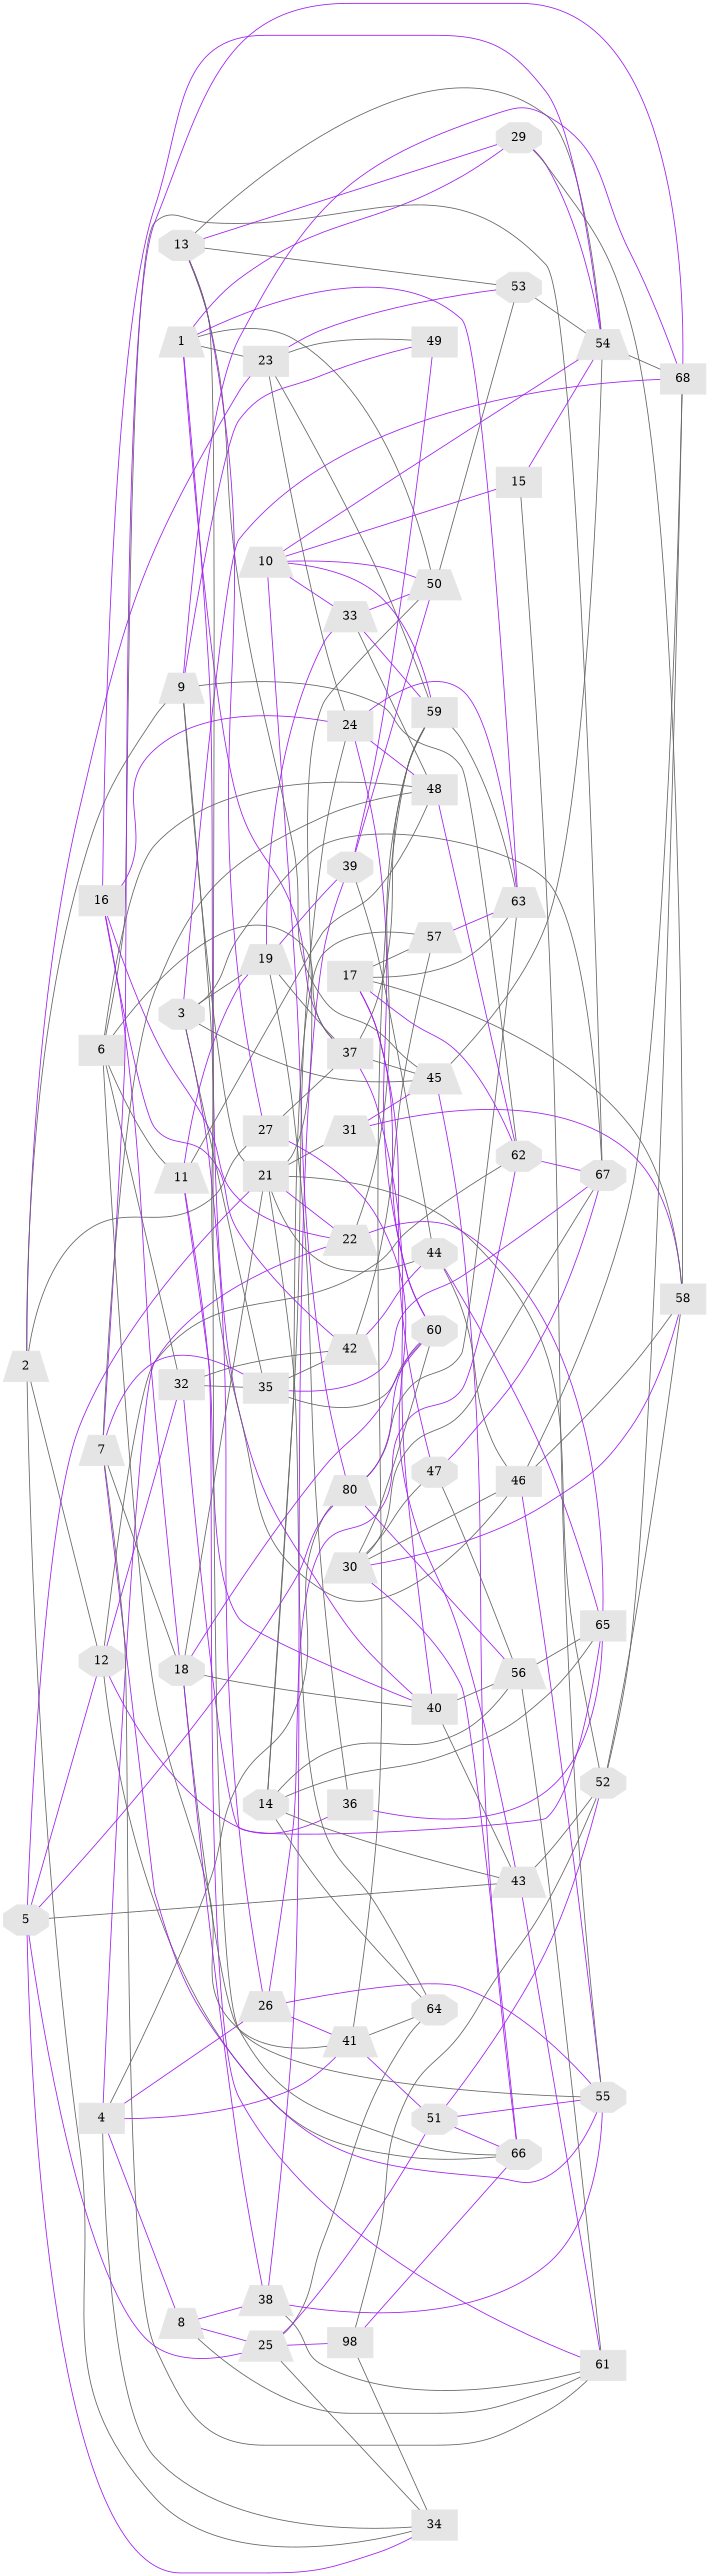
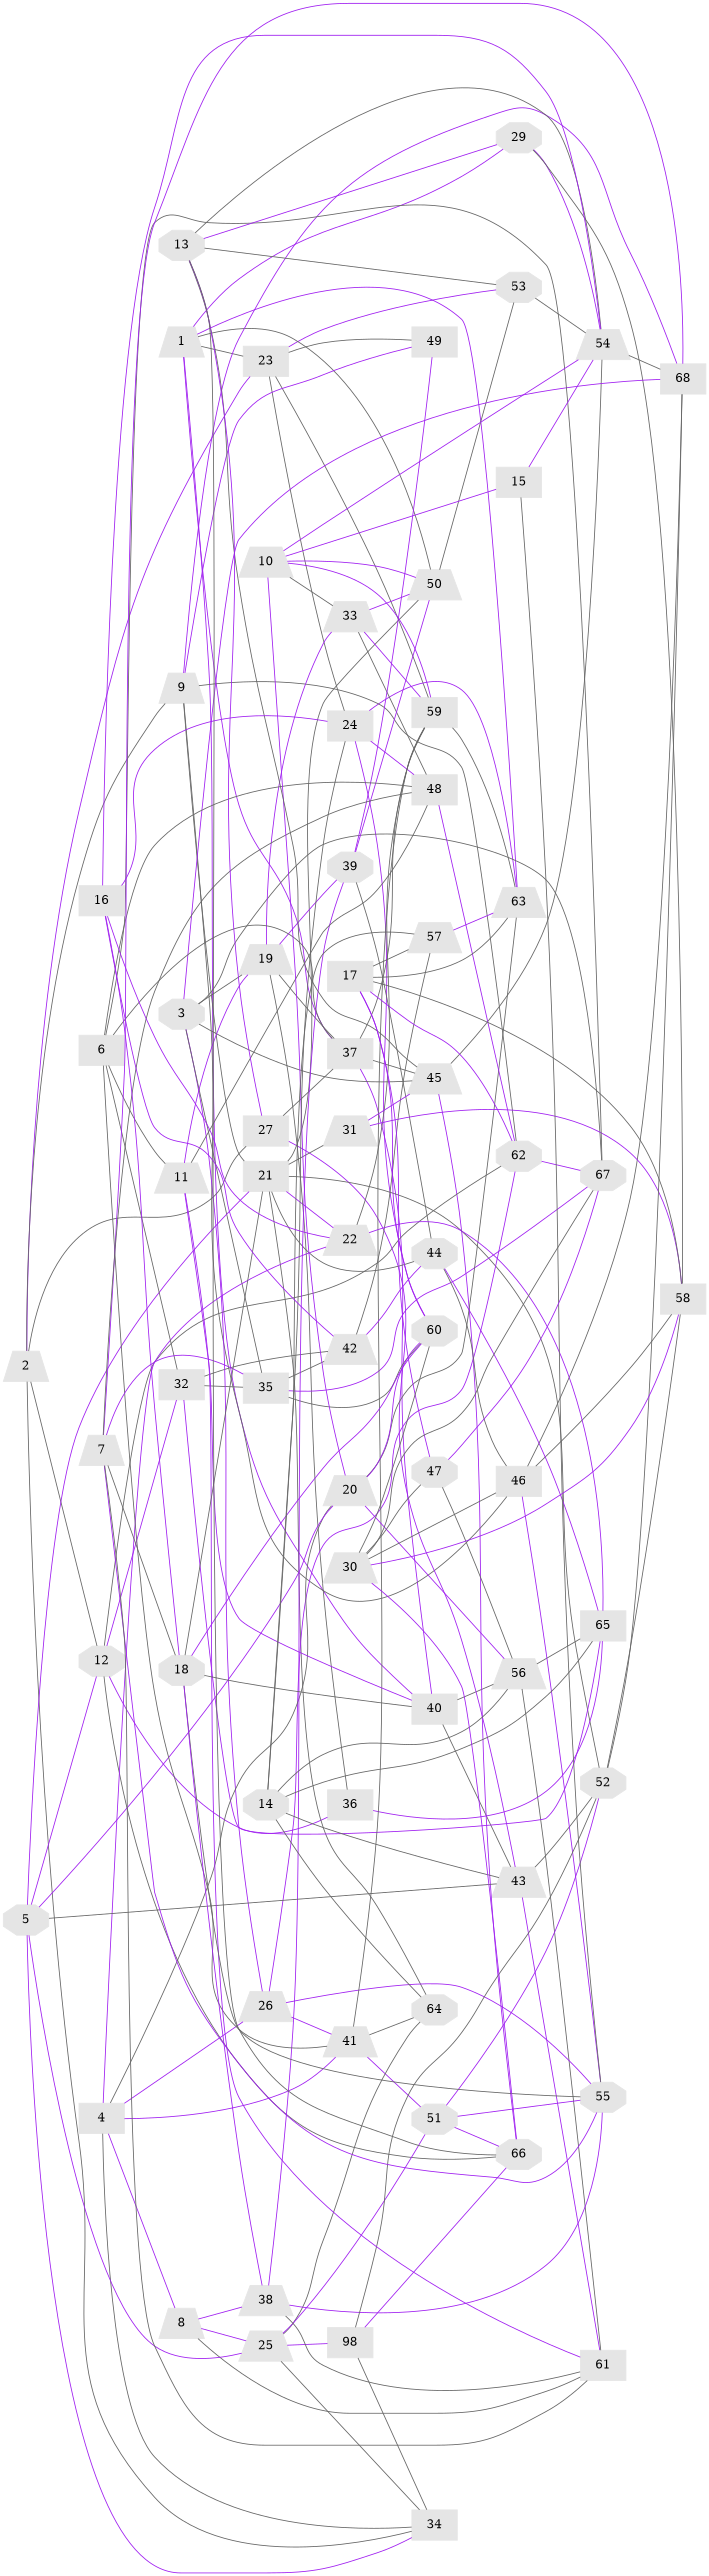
  graph {
    rankdir=LR
    node [color=gray90 shape=trapezium style=filled]
    edge [color=gray40 weight=1.0]
    23 [shape=box]
    1
    29 [shape=octagon]
    37 [shape=box]
    40 [shape=box]
    50
    63
    49 [shape=box]
    59 [shape=box]
    53 [shape=octagon]
    24 [shape=box]
    54
    58 [shape=box]
    45
    43
    56
    2
    9
    12 [shape=octagon]
    27 [shape=box]
    34 [shape=box]
    68 [shape=box]
    21 [shape=box]
    46 [shape=box]
    62 [shape=octagon]
    32 [shape=box]
    36 [shape=box]
    66 [shape=octagon]
    3 [shape=octagon]
    19
    26
    35 [shape=box]
    67 [shape=octagon]
    33
    39 [shape=octagon]
    41
    55 [shape=octagon]
    42
    60 [shape=octagon]
    4 [shape=box]
    8
-   20 [label=80]
+   20
    22
    25
    61 [shape=box]
    38
    65 [shape=box]
    64 [shape=octagon]
    51 [shape=octagon]
    5 [shape=octagon]
    31
    44 [shape=octagon]
    52 [shape=octagon]
    n54 [label=98 shape=box]
    6 [shape=box]
    11
    48 [shape=box]
    7
    18 [shape=octagon]
    10
    15 [shape=box]
    13 [shape=octagon]
    14 [shape=octagon]
    57
    16 [shape=box]
    17 [shape=box]
    47 [shape=octagon]
    30
    23 -- 49
    23 -- 59
    23 -- 53 [color=purple]
    23 -- 24
    1 -- 23
    1 -- 29 [color=purple]
    1 -- 37 [color=purple]
    1 -- 40 [color=purple]
    1 -- 50
    1 -- 63 [color=purple]
    29 -- 54 [color=purple]
    29 -- 58
    37 -- 40 [color=purple]
    37 -- 59 [weight=2.0]
    37 -- 45
    40 -- 43
    40 -- 56
    50 -- 53
    59 -- 63
    53 -- 54
    24 -- 63 [color=purple]
    24 -- 60 [color=purple]
    24 -- 48 [color=purple]
    54 -- 68
    45 -- 54
    45 -- 66 [color=purple]
    43 -- 61 [color=purple]
    43 -- 52
    56 -- 61
    56 -- 65
    2 -- 23 [color=purple]
    2 -- 9
    2 -- 12
    2 -- 27
    2 -- 34 [weight=2.0]
    9 -- 49 [color=purple]
    9 -- 68 [color=purple]
    9 -- 21
    9 -- 46
    9 -- 62
    12 -- 62
    12 -- 32 [color=purple]
    12 -- 36 [color=purple]
    12 -- 66
    27 -- 37
    27 -- 43 [color=purple]
    21 -- 50
    21 -- 22 [color=purple]
    21 -- 64
    21 -- 31 [weight=2.0]
    21 -- 44
    21 -- 52
    46 -- 58
    46 -- 68
    46 -- 55 [color=purple]
    62 -- 67 [color=purple]
    32 -- 35
    32 -- 42 [weight=2.0]
    32 -- 65 [color=purple]
    36 -- 65 [color=purple]
    3 -- 45
    3 -- 68 [color=purple]
    3 -- 19
    3 -- 26 [color=purple]
    3 -- 35
    3 -- 67
    19 -- 37
    19 -- 36
    19 -- 33 [color=purple]
    19 -- 39 [color=purple]
    26 -- 62 [color=purple]
    26 -- 41 [color=purple]
    26 -- 55 [color=purple weight=2.0]
    35 -- 67 [color=purple]
    35 -- 42
    35 -- 60
    33 -- 50 [color=purple]
    33 -- 59 [color=purple]
    33 -- 48 [weight=2.0]
    39 -- 50 [color=purple]
    39 -- 49 [color=purple weight=2.0]
    39 -- 44
    41 -- 59
    41 -- 64
    41 -- 51 [color=purple]
    42 -- 44 [color=purple]
    42 -- 57
    4 -- 34
    4 -- 26 [color=purple]
    4 -- 41 [color=purple]
    4 -- 8 [color=purple]
    4 -- 20
    4 -- 22 [color=purple]
    8 -- 25 [color=purple]
    8 -- 61
    8 -- 38 [color=purple]
    20 -- 63
    20 -- 56 [color=purple]
    20 -- 60 [color=purple]
    22 -- 59
    22 -- 65 [color=purple weight=2.0]
    25 -- 34
    25 -- 64
    25 -- 51 [color=purple]
    25 -- n54 [color=purple]
    38 -- 39 [color=purple]
    38 -- 55 [color=purple weight=2.0]
    38 -- 61
    51 -- 66 [color=purple]
    51 -- 55 [color=purple weight=2.0]
    51 -- 52 [color=purple]
    5 -- 43
    5 -- 12 [color=purple]
    5 -- 34 [color=purple]
    5 -- 21 [color=purple]
    5 -- 20 [color=purple]
    5 -- 25 [color=purple]
    31 -- 58 [color=purple]
    31 -- 45 [color=purple]
    44 -- 46
    44 -- 65 [color=purple weight=2.0]
    52 -- 58
    52 -- 68
    n54 -- 34
    n54 -- 66 [color=purple]
    n54 -- 52
    6 -- 37
    6 -- 32
    6 -- 67
    6 -- 41
    6 -- 11
    6 -- 48
    11 -- 40 [color=purple]
    11 -- 19 [color=purple]
    11 -- 61 [color=purple]
    11 -- 48 [weight=2.0]
    48 -- 62 [color=purple]
    7 -- 68 [color=purple]
    7 -- 35 [color=purple]
    7 -- 55 [color=purple]
    7 -- 61
    7 -- 48
    7 -- 18
    18 -- 40
    18 -- 21
    18 -- 55
    18 -- 60 [color=purple]
    18 -- 38 [color=purple]
    10 -- 50 [color=purple]
    10 -- 59 [color=purple]
    10 -- 54 [color=purple]
-   10 -- 33 [color=purple]
+   10 -- 33
    10 -- 20 [color=purple]
    10 -- 15 [color=purple]
    15 -- 54 [color=purple weight=2.0]
    15 -- 55
    13 -- 29 [color=purple]
    13 -- 53
    13 -- 54
    13 -- 45
    13 -- 27 [color=purple]
    13 -- 66
    14 -- 24
    14 -- 43
    14 -- 56
    14 -- 65
    14 -- 64
    14 -- 57
    57 -- 63 [color=purple]
    16 -- 24 [color=purple]
    16 -- 54 [color=purple weight=2.0]
    16 -- 42 [color=purple]
    16 -- 22 [color=purple]
    16 -- 18 [color=purple]
    17 -- 63
    17 -- 58
    17 -- 62 [color=purple]
    17 -- 60 [color=purple]
    17 -- 57
    17 -- 47 [color=purple]
    47 -- 56
    47 -- 67 [color=purple]
    30 -- 58 [color=purple]
    30 -- 46
    30 -- 66 [color=purple]
    30 -- 67
    30 -- 60
    30 -- 47
  }
